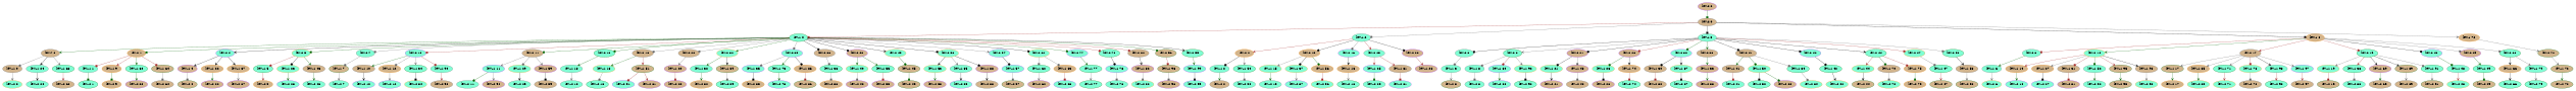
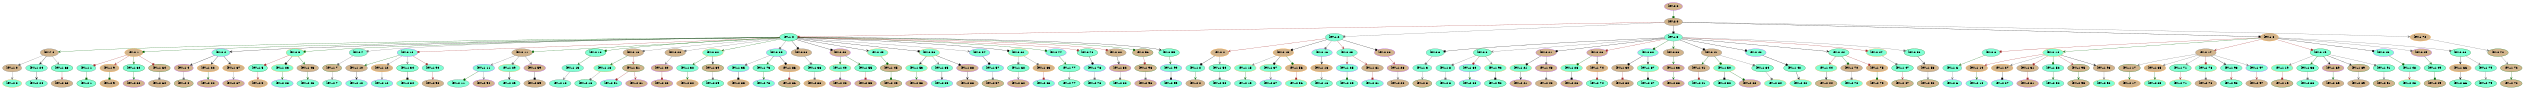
  digraph {
    node [color=gray40 fillcolor=aquamarine style=filled]
    edge [arrowhead=vee color=gray40]
    "lev:3 0" [color=purple fillcolor=tan]
    "lev:2 0" [fillcolor=tan]
    "lev:1 0" [color=darkgreen]
    "lev:1 2"
    "lev:1 3"
    "lev:1 6" [color=darkorange fillcolor=tan]
    "lev:1 72" [color=darkorange fillcolor=tan]
    n8 [fillcolor=tan label="lev:7 0"]
    "lev:0 1" [color=darkorange fillcolor=tan]
    "lev:0 4" [color=purple]
    "lev:0 5" [color=darkorange]
    "lev:0 7"
    "lev:0 10" [color=purple]
    "lev:0 11" [fillcolor=tan]
    "lev:0 13" [color=darkgreen]
    "lev:0 18" [fillcolor=tan]
    "lev:0 20" [fillcolor=tan]
    "lev:0 32" [color=darkorange]
    "lev:0 35" [color=purple]
    "lev:0 36" [fillcolor=tan]
    "lev:0 40" [color=purple fillcolor=tan]
    "lev:0 45" [color=darkorange]
    "lev:0 53" [color=darkorange]
    "lev:0 57" [color=purple]
    "lev:0 62" [color=darkorange]
    "lev:0 77" [color=purple]
    "lev:0 78" [color=darkgreen]
    "lev:0 82" [fillcolor=tan]
    "lev:0 96" [color=darkgreen fillcolor=tan]
    "lev:0 99" [color=darkgreen]
    "lev:0 2" [color=darkorange fillcolor=tan]
    "lev:0 15" [color=darkorange fillcolor=tan]
    "lev:0 16" [color=purple]
    "lev:0 25"
    "lev:0 28" [color=purple fillcolor=tan]
    "lev:0 3"
    "lev:0 8" [color=darkgreen]
    "lev:0 21" [color=purple fillcolor=tan]
    "lev:0 26" [color=purple fillcolor=tan]
    "lev:0 30" [color=purple]
    "lev:0 33" [fillcolor=tan]
    "lev:0 41" [fillcolor=tan]
    "lev:0 42" [color=purple]
    "lev:0 44" [color=darkgreen]
    "lev:0 47" [color=darkorange]
    "lev:0 58" [color=darkgreen]
    "lev:0 6"
    "lev:0 14" [color=darkorange]
    "lev:0 17" [fillcolor=tan]
    "lev:0 19" [color=darkgreen]
    "lev:0 48" [color=purple]
    "lev:0 49" [color=purple fillcolor=tan]
    "lev:0 66" [color=darkgreen]
    "lev:0 72" [color=darkgreen fillcolor=tan]
    "lev:-1 0" [fillcolor=tan]
    "lev:-1 24"
    "lev:-1 68" [color=darkgreen]
    "lev:-1 1"
    "lev:-1 9" [color=darkorange fillcolor=tan]
    "lev:-1 60" [color=darkgreen]
    "lev:-1 64" [color=darkgreen fillcolor=tan]
    "lev:-1 4" [color=purple fillcolor=tan]
    "lev:-1 22" [color=darkorange fillcolor=tan]
    "lev:-1 67" [color=darkorange fillcolor=tan]
    "lev:-1 5" [color=darkgreen]
    "lev:-1 23" [color=darkorange]
    "lev:-1 46" [fillcolor=tan]
    "lev:-1 7" [color=darkgreen fillcolor=tan]
    "lev:-1 10" [fillcolor=tan]
    "lev:-1 12" [color=darkorange fillcolor=tan]
    "lev:-1 34" [color=darkgreen]
    "lev:-1 90"
    "lev:-1 11" [color=purple]
    "lev:-1 29" [color=darkorange]
    "lev:-1 59" [color=purple fillcolor=tan]
    "lev:-1 13"
    "lev:-1 18" [color=darkorange]
    "lev:-1 51" [color=darkgreen fillcolor=tan]
    "lev:-1 20" [color=purple fillcolor=tan]
    "lev:-1 32"
    "lev:-1 39" [color=darkgreen fillcolor=tan]
    "lev:-1 35" [color=purple]
    "lev:-1 73" [color=darkgreen]
    "lev:-1 86" [color=darkorange fillcolor=tan]
    "lev:-1 36" [color=darkgreen]
    "lev:-1 40" [color=darkorange]
    "lev:-1 55" [color=darkgreen]
    "lev:-1 45" [color=darkgreen fillcolor=tan]
    "lev:-1 53" [color=darkorange]
    "lev:-1 85"
    "lev:-1 88" [color=purple fillcolor=tan]
    "lev:-1 57" [color=purple]
    "lev:-1 62" [color=darkgreen]
    "lev:-1 83" [color=darkorange fillcolor=tan]
    "lev:-1 77" [color=darkgreen]
    "lev:-1 78" [color=purple]
    "lev:-1 82" [color=purple fillcolor=tan]
    "lev:-1 96" [color=darkgreen fillcolor=tan]
    "lev:-1 99" [color=purple]
    "lev:-1 2"
    "lev:-1 54" [color=darkgreen]
    "lev:-1 15" [color=darkorange]
    "lev:-1 37" [color=darkorange]
    "lev:-1 56" [color=darkorange fillcolor=tan]
    "lev:-1 16" [color=darkorange fillcolor=tan]
    "lev:-1 25" [color=purple]
    "lev:-1 81" [fillcolor=tan]
    "lev:-1 28" [color=purple fillcolor=tan]
    "lev:-1 3"
    "lev:-1 8"
    "lev:-1 80" [color=purple]
    "lev:-1 92" [color=darkorange]
    "lev:-1 21" [color=darkorange]
    "lev:-1 43" [color=purple fillcolor=tan]
    "lev:-1 26" [color=darkorange]
    "lev:-1 74" [color=darkorange fillcolor=tan]
    "lev:-1 30" [fillcolor=tan]
    "lev:-1 87" [color=darkorange]
    "lev:-1 33" [color=purple fillcolor=tan]
    "lev:-1 41" [fillcolor=tan]
    "lev:-1 50" [color=darkorange]
    "lev:-1 84" [color=darkgreen]
    "lev:-1 42" [color=darkgreen]
    "lev:-1 44" [color=darkorange]
    "lev:-1 70" [fillcolor=tan]
    "lev:-1 75" [color=darkorange fillcolor=tan]
    "lev:-1 47" [color=darkgreen]
    "lev:-1 58" [fillcolor=tan]
    "lev:-1 6"
    "lev:-1 14" [color=darkorange fillcolor=tan]
    "lev:-1 27" [color=darkorange fillcolor=tan]
    "lev:-1 31" [fillcolor=tan]
    "lev:-1 52"
    "lev:-1 95" [color=darkgreen fillcolor=tan]
    "lev:-1 98" [fillcolor=tan]
    "lev:-1 17" [color=darkgreen fillcolor=tan]
    "lev:-1 65" [color=darkorange fillcolor=tan]
    "lev:-1 71" [color=darkgreen]
    "lev:-1 76" [color=darkorange]
    "lev:-1 93"
    "lev:-1 97" [color=purple]
    "lev:-1 19" [color=darkorange]
    "lev:-1 38" [color=darkgreen]
    "lev:-1 69" [color=purple fillcolor=tan]
    "lev:-1 89" [color=darkgreen fillcolor=tan]
    "lev:-1 91" [color=darkgreen]
    "lev:-1 48"
    "lev:-1 49" [color=darkgreen]
    "lev:-1 66" [color=darkorange fillcolor=tan]
    "lev:-1 79"
    "lev:-1 72" [color=darkgreen fillcolor=tan]
    "lev:-2 0" [color=darkorange]
    "lev:-2 24"
    "lev:-2 68" [fillcolor=tan]
    "lev:-2 1" [color=darkgreen]
    "lev:-2 9" [color=darkorange fillcolor=tan]
    "lev:-2 60" [color=purple fillcolor=tan]
    "lev:-2 64" [fillcolor=tan]
    "lev:-2 4" [color=darkgreen fillcolor=tan]
    "lev:-2 22" [color=purple fillcolor=tan]
    "lev:-2 67" [color=purple fillcolor=tan]
    "lev:-2 5" [color=darkorange fillcolor=tan]
    "lev:-2 23" [color=purple]
    "lev:-2 46"
    "lev:-2 7"
    "lev:-2 10" [color=purple]
    "lev:-2 12" [color=purple]
    "lev:-2 34" [color=darkorange]
    "lev:-2 90" [fillcolor=tan]
    "lev:-2 11"
    "lev:-2 94" [color=purple fillcolor=tan]
    "lev:-2 29"
    "lev:-2 59" [fillcolor=tan]
    "lev:-2 13"
    "lev:-2 18" [color=darkgreen]
    "lev:-2 51" [color=purple]
    "lev:-2 61" [color=purple fillcolor=tan]
    "lev:-2 20" [color=purple fillcolor=tan]
    "lev:-2 32" [color=darkorange fillcolor=tan]
    "lev:-2 39" [color=darkgreen]
    "lev:-2 35" [color=darkorange fillcolor=tan]
    "lev:-2 73" [color=purple]
    "lev:-2 86" [color=darkgreen fillcolor=tan]
    "lev:-2 36" [color=darkorange fillcolor=tan]
    "lev:-2 40" [color=purple fillcolor=tan]
    "lev:-2 55" [color=purple fillcolor=tan]
    "lev:-2 45" [color=darkgreen fillcolor=tan]
    "lev:-2 53" [color=purple fillcolor=tan]
    "lev:-2 85" [color=purple]
    "lev:-2 88" [fillcolor=tan]
    "lev:-2 57" [color=darkgreen fillcolor=tan]
    "lev:-2 62" [color=purple fillcolor=tan]
    "lev:-2 83" [color=purple]
    "lev:-2 77" [color=darkgreen]
    "lev:-2 78"
    "lev:-2 82" [color=darkorange]
    "lev:-2 96" [color=purple fillcolor=tan]
    "lev:-2 99" [color=purple]
    "lev:-2 2" [fillcolor=tan]
    "lev:-2 54"
    "lev:-2 15"
    "lev:-2 37" [color=purple]
    "lev:-2 56" [color=darkorange]
    "lev:-2 16" [color=darkgreen]
    "lev:-2 25"
    "lev:-2 81" [color=purple]
+   "lev:-2 28" [fillcolor=tan]
    "lev:-2 3" [color=darkgreen fillcolor=tan]
    "lev:-2 8"
    "lev:-2 80" [color=purple]
    "lev:-2 92" [color=darkgreen]
    "lev:-2 21" [color=purple fillcolor=tan]
    "lev:-2 43" [fillcolor=tan]
    "lev:-2 26" [color=purple fillcolor=tan]
    "lev:-2 74" [color=darkgreen]
    "lev:-2 30" [fillcolor=tan]
    "lev:-2 87" [color=darkgreen]
    "lev:-2 33" [color=purple fillcolor=tan]
    "lev:-2 41"
    "lev:-2 50" [color=darkgreen]
    "lev:-2 63" [color=purple fillcolor=tan]
    "lev:-2 84" [color=darkorange]
    "lev:-2 42" [color=darkorange]
    "lev:-2 44" [color=darkgreen fillcolor=tan]
    "lev:-2 70" [color=darkorange]
    "lev:-2 75" [color=darkorange fillcolor=tan]
    "lev:-2 47" [color=darkgreen fillcolor=tan]
    "lev:-2 58" [color=darkgreen fillcolor=tan]
-   "lev:-2 6" [color=darkorange]
+   "lev:-2 6" [color=purple]
    "lev:-2 14" [color=purple]
    "lev:-2 27" [color=purple]
    "lev:-2 31" [color=purple fillcolor=tan]
    "lev:-2 52"
    "lev:-2 95" [color=darkgreen fillcolor=tan]
    "lev:-2 98" [color=darkorange]
    "lev:-2 17" [color=darkorange fillcolor=tan]
    "lev:-2 65" [color=darkorange]
    "lev:-2 71" [color=darkorange]
    "lev:-2 76" [fillcolor=tan]
    "lev:-2 93" [color=darkgreen]
    "lev:-2 97" [fillcolor=tan]
    "lev:-2 19" [color=darkgreen fillcolor=tan]
    "lev:-2 38"
    "lev:-2 69" [fillcolor=tan]
    "lev:-2 89" [fillcolor=tan]
    "lev:-2 91" [color=darkgreen fillcolor=tan]
    "lev:-2 48" [color=darkorange]
    "lev:-2 49" [color=darkgreen fillcolor=tan]
    "lev:-2 66" [color=darkgreen]
    "lev:-2 79" [color=darkgreen]
    "lev:-2 72" [color=darkgreen fillcolor=tan]
    "lev:3 0" -> "lev:2 0" [arrowhead=box color=darkgreen]
    "lev:2 0" -> "lev:1 0" [arrowhead=box color=brown]
    "lev:2 0" -> "lev:1 2" [arrowhead=box]
    "lev:2 0" -> "lev:1 3" [arrowhead=box color=black]
    "lev:2 0" -> "lev:1 6" [arrowhead=box color=black]
    "lev:2 0" -> "lev:1 72"
    "lev:1 0" -> n8 [color=darkgreen]
    "lev:1 0" -> "lev:0 1" [arrowhead=box color=darkgreen]
    "lev:1 0" -> "lev:0 4" [color=black]
    "lev:1 0" -> "lev:0 5" [arrowhead=box color=darkgreen]
    "lev:1 0" -> "lev:0 7" [arrowhead=box]
    "lev:1 0" -> "lev:0 10" [arrowhead=box color=brown]
    "lev:1 0" -> "lev:0 11" [arrowhead=box color=darkgreen]
    "lev:1 0" -> "lev:0 13" [arrowhead=box color=darkgreen]
    "lev:1 0" -> "lev:0 18" [arrowhead=box]
    "lev:1 0" -> "lev:0 20" [arrowhead=box]
    "lev:1 0" -> "lev:0 32" [color=darkgreen]
    "lev:1 0" -> "lev:0 35" [arrowhead=box]
    "lev:1 0" -> "lev:0 36" [arrowhead=box color=black]
    "lev:1 0" -> "lev:0 40" [arrowhead=box color=black]
    "lev:1 0" -> "lev:0 45" [color=black]
    "lev:1 0" -> "lev:0 53" [arrowhead=box color=black]
    "lev:1 0" -> "lev:0 57"
    "lev:1 0" -> "lev:0 62" [arrowhead=box color=black]
    "lev:1 0" -> "lev:0 77" [arrowhead=box color=darkgreen]
    "lev:1 0" -> "lev:0 78" [arrowhead=box color=brown]
    "lev:1 0" -> "lev:0 82" [arrowhead=box color=brown]
    "lev:1 0" -> "lev:0 96" [arrowhead=box color=darkgreen]
    "lev:1 0" -> "lev:0 99" [color=black]
    "lev:1 2" -> "lev:0 2" [color=brown]
    "lev:1 2" -> "lev:0 15" [arrowhead=box color=black]
    "lev:1 2" -> "lev:0 16" [arrowhead=box]
    "lev:1 2" -> "lev:0 25" [color=brown]
    "lev:1 2" -> "lev:0 28" [arrowhead=box color=black]
    "lev:1 3" -> "lev:0 3" [arrowhead=box color=black]
    "lev:1 3" -> "lev:0 8"
    "lev:1 3" -> "lev:0 21" [arrowhead=box color=black]
    "lev:1 3" -> "lev:0 26" [arrowhead=box color=brown]
    "lev:1 3" -> "lev:0 30" [arrowhead=box color=darkgreen]
    "lev:1 3" -> "lev:0 33" [color=darkgreen]
    "lev:1 3" -> "lev:0 41" [arrowhead=box color=black]
    "lev:1 3" -> "lev:0 42" [arrowhead=box color=black]
    "lev:1 3" -> "lev:0 44" [color=black]
    "lev:1 3" -> "lev:0 47" [arrowhead=box color=brown]
    "lev:1 3" -> "lev:0 58" [arrowhead=box]
    "lev:1 6" -> "lev:0 6" [arrowhead=box color=brown]
    "lev:1 6" -> "lev:0 14" [color=darkgreen]
    "lev:1 6" -> "lev:0 17" [color=brown]
    "lev:1 6" -> "lev:0 19" [arrowhead=box color=brown]
    "lev:1 6" -> "lev:0 48" [arrowhead=box color=black]
    "lev:1 6" -> "lev:0 49" [arrowhead=box]
    "lev:1 6" -> "lev:0 66" [arrowhead=box]
    "lev:1 72" -> "lev:0 72"
    n8 -> "lev:-1 0" [arrowhead=box]
    n8 -> "lev:-1 24" [color=black]
    n8 -> "lev:-1 68"
    "lev:0 1" -> "lev:-1 1" [arrowhead=box color=brown]
    "lev:0 1" -> "lev:-1 9" [color=brown]
    "lev:0 1" -> "lev:-1 60" [color=darkgreen]
    "lev:0 1" -> "lev:-1 64" [arrowhead=box color=brown]
    "lev:0 4" -> "lev:-1 4" [color=black]
    "lev:0 4" -> "lev:-1 22" [color=black]
    "lev:0 4" -> "lev:-1 67" [color=black]
    "lev:0 5" -> "lev:-1 5" [arrowhead=box color=brown]
    "lev:0 5" -> "lev:-1 23" [arrowhead=box color=black]
    "lev:0 5" -> "lev:-1 46" [color=darkgreen]
    "lev:0 7" -> "lev:-1 7" [arrowhead=box]
    "lev:0 10" -> "lev:-1 10" [color=darkgreen]
    "lev:0 10" -> "lev:-1 12" [arrowhead=box]
    "lev:0 10" -> "lev:-1 34"
    "lev:0 10" -> "lev:-1 90" [arrowhead=box color=brown]
    "lev:0 11" -> "lev:-1 11"
    "lev:0 11" -> "lev:-1 29" [arrowhead=box]
    "lev:0 11" -> "lev:-1 59"
    "lev:0 13" -> "lev:-1 13" [color=darkgreen]
    "lev:0 18" -> "lev:-1 18" [color=darkgreen]
    "lev:0 18" -> "lev:-1 51" [color=brown]
    "lev:0 20" -> "lev:-1 20"
    "lev:0 32" -> "lev:-1 32" [color=darkgreen]
    "lev:0 32" -> "lev:-1 39" [color=black]
    "lev:0 35" -> "lev:-1 35" [arrowhead=box]
    "lev:0 35" -> "lev:-1 73" [color=darkgreen]
    "lev:0 35" -> "lev:-1 86" [arrowhead=box color=black]
    "lev:0 36" -> "lev:-1 36" [arrowhead=box]
    "lev:0 40" -> "lev:-1 40" [color=darkgreen]
    "lev:0 40" -> "lev:-1 55" [color=darkgreen]
    "lev:0 45" -> "lev:-1 45" [arrowhead=box color=darkgreen]
    "lev:0 53" -> "lev:-1 53" [color=black]
    "lev:0 53" -> "lev:-1 85"
    "lev:0 53" -> "lev:-1 88" [arrowhead=box color=black]
    "lev:0 57" -> "lev:-1 57" [arrowhead=box color=black]
    "lev:0 62" -> "lev:-1 62" [arrowhead=box]
    "lev:0 62" -> "lev:-1 83" [arrowhead=box]
    "lev:0 77" -> "lev:-1 77" [color=darkgreen]
    "lev:0 78" -> "lev:-1 78" [arrowhead=box color=black]
    "lev:0 82" -> "lev:-1 82" [color=black]
    "lev:0 96" -> "lev:-1 96" [arrowhead=box color=brown]
    "lev:0 99" -> "lev:-1 99" [color=darkgreen]
    "lev:0 2" -> "lev:-1 2" [arrowhead=box color=black]
    "lev:0 2" -> "lev:-1 54"
    "lev:0 15" -> "lev:-1 15"
    "lev:0 15" -> "lev:-1 37" [arrowhead=box color=black]
    "lev:0 15" -> "lev:-1 56" [arrowhead=box color=darkgreen]
    "lev:0 16" -> "lev:-1 16" [color=black]
    "lev:0 25" -> "lev:-1 25" [color=brown]
    "lev:0 25" -> "lev:-1 81" [color=brown]
    "lev:0 28" -> "lev:-1 28" [color=brown]
    "lev:0 3" -> "lev:-1 3" [arrowhead=box]
    "lev:0 8" -> "lev:-1 8" [arrowhead=box]
    "lev:0 8" -> "lev:-1 80" [arrowhead=box color=brown]
    "lev:0 8" -> "lev:-1 92"
    "lev:0 21" -> "lev:-1 21" [arrowhead=box color=black]
    "lev:0 21" -> "lev:-1 43" [arrowhead=box]
    "lev:0 26" -> "lev:-1 26" [arrowhead=box color=darkgreen]
    "lev:0 26" -> "lev:-1 74" [color=black]
    "lev:0 30" -> "lev:-1 30" [arrowhead=box color=black]
    "lev:0 30" -> "lev:-1 87" [color=black]
    "lev:0 33" -> "lev:-1 33" [color=darkgreen]
    "lev:0 41" -> "lev:-1 41" [color=darkgreen]
    "lev:0 41" -> "lev:-1 50" [arrowhead=box color=darkgreen]
    "lev:0 41" -> "lev:-1 84" [arrowhead=box]
    "lev:0 42" -> "lev:-1 42" [arrowhead=box color=black]
    "lev:0 44" -> "lev:-1 44" [color=brown]
    "lev:0 44" -> "lev:-1 70" [arrowhead=box color=darkgreen]
    "lev:0 44" -> "lev:-1 75" [arrowhead=box color=brown]
    "lev:0 47" -> "lev:-1 47" [arrowhead=box]
    "lev:0 58" -> "lev:-1 58" [color=black]
    "lev:0 6" -> "lev:-1 6" [color=darkgreen]
    "lev:0 14" -> "lev:-1 14" [color=brown]
    "lev:0 14" -> "lev:-1 27"
    "lev:0 14" -> "lev:-1 31" [arrowhead=box color=brown]
    "lev:0 14" -> "lev:-1 52" [arrowhead=box color=darkgreen]
    "lev:0 14" -> "lev:-1 95" [color=brown]
    "lev:0 14" -> "lev:-1 98" [color=black]
    "lev:0 17" -> "lev:-1 17"
    "lev:0 17" -> "lev:-1 65"
    "lev:0 17" -> "lev:-1 71"
    "lev:0 17" -> "lev:-1 76" [arrowhead=box color=brown]
    "lev:0 17" -> "lev:-1 93" [color=black]
    "lev:0 17" -> "lev:-1 97"
    "lev:0 19" -> "lev:-1 19"
-   "lev:0 19" -> "lev:-1 38" [color=brown]
+   "lev:0 19" -> "lev:-1 38" [color=darkgreen]
    "lev:0 19" -> "lev:-1 69" [color=black]
    "lev:0 19" -> "lev:-1 89" [color=black]
    "lev:0 19" -> "lev:-1 91" [arrowhead=box]
    "lev:0 48" -> "lev:-1 48" [arrowhead=box color=darkgreen]
    "lev:0 49" -> "lev:-1 49" [color=darkgreen]
    "lev:0 66" -> "lev:-1 66" [color=black]
    "lev:0 66" -> "lev:-1 79"
    "lev:0 72" -> "lev:-1 72"
    "lev:-1 0" -> "lev:-2 0"
    "lev:-1 24" -> "lev:-2 24" [color=black]
    "lev:-1 68" -> "lev:-2 68" [color=brown]
    "lev:-1 1" -> "lev:-2 1" [arrowhead=box color=darkgreen]
    "lev:-1 9" -> "lev:-2 9" [arrowhead=box color=darkgreen]
    "lev:-1 60" -> "lev:-2 60" [color=darkgreen]
    "lev:-1 64" -> "lev:-2 64" [arrowhead=box]
    "lev:-1 4" -> "lev:-2 4" [arrowhead=box]
    "lev:-1 22" -> "lev:-2 22" [color=darkgreen]
    "lev:-1 67" -> "lev:-2 67"
    "lev:-1 5" -> "lev:-2 5" [color=brown]
    "lev:-1 23" -> "lev:-2 23" [color=darkgreen]
    "lev:-1 46" -> "lev:-2 46" [color=darkgreen]
    "lev:-1 7" -> "lev:-2 7"
    "lev:-1 10" -> "lev:-2 10" [color=black]
    "lev:-1 12" -> "lev:-2 12"
    "lev:-1 34" -> "lev:-2 34" [arrowhead=box color=black]
    "lev:-1 90" -> "lev:-2 90" [color=brown]
    "lev:-1 11" -> "lev:-2 11" [arrowhead=box color=darkgreen]
    "lev:-1 11" -> "lev:-2 94"
    "lev:-1 29" -> "lev:-2 29" [color=black]
    "lev:-1 59" -> "lev:-2 59" [arrowhead=box color=black]
    "lev:-1 13" -> "lev:-2 13"
    "lev:-1 18" -> "lev:-2 18" [arrowhead=box]
    "lev:-1 51" -> "lev:-2 51" [arrowhead=box color=brown]
    "lev:-1 51" -> "lev:-2 61" [color=brown]
    "lev:-1 20" -> "lev:-2 20" [arrowhead=box color=brown]
    "lev:-1 32" -> "lev:-2 32" [color=darkgreen]
    "lev:-1 39" -> "lev:-2 39" [arrowhead=box]
    "lev:-1 35" -> "lev:-2 35" [arrowhead=box color=black]
    "lev:-1 73" -> "lev:-2 73" [color=darkgreen]
    "lev:-1 86" -> "lev:-2 86" [arrowhead=box color=brown]
    "lev:-1 36" -> "lev:-2 36" [arrowhead=box]
    "lev:-1 40" -> "lev:-2 40" [arrowhead=box]
    "lev:-1 55" -> "lev:-2 55" [arrowhead=box color=brown]
    "lev:-1 45" -> "lev:-2 45" [arrowhead=box color=darkgreen]
    "lev:-1 53" -> "lev:-2 53" [color=darkgreen]
    "lev:-1 85" -> "lev:-2 85" [color=black]
    "lev:-1 88" -> "lev:-2 88" [color=black]
    "lev:-1 57" -> "lev:-2 57" [arrowhead=box]
    "lev:-1 62" -> "lev:-2 62"
    "lev:-1 83" -> "lev:-2 83" [arrowhead=box color=brown]
    "lev:-1 77" -> "lev:-2 77"
    "lev:-1 78" -> "lev:-2 78" [arrowhead=box]
    "lev:-1 82" -> "lev:-2 82" [arrowhead=box]
    "lev:-1 96" -> "lev:-2 96" [arrowhead=box]
    "lev:-1 99" -> "lev:-2 99" [arrowhead=box color=black]
    "lev:-1 2" -> "lev:-2 2" [color=darkgreen]
    "lev:-1 54" -> "lev:-2 54" [arrowhead=box]
    "lev:-1 15" -> "lev:-2 15" [color=darkgreen]
    "lev:-1 37" -> "lev:-2 37"
    "lev:-1 56" -> "lev:-2 56" [arrowhead=box color=brown]
    "lev:-1 16" -> "lev:-2 16"
    "lev:-1 25" -> "lev:-2 25" [arrowhead=box color=darkgreen]
    "lev:-1 81" -> "lev:-2 81" [arrowhead=box color=brown]
+   "lev:-1 28" -> "lev:-2 28"
    "lev:-1 3" -> "lev:-2 3"
    "lev:-1 8" -> "lev:-2 8" [arrowhead=box]
    "lev:-1 80" -> "lev:-2 80" [color=darkgreen]
    "lev:-1 92" -> "lev:-2 92" [arrowhead=box color=black]
    "lev:-1 21" -> "lev:-2 21" [color=black]
    "lev:-1 43" -> "lev:-2 43" [arrowhead=box]
    "lev:-1 26" -> "lev:-2 26" [arrowhead=box color=black]
    "lev:-1 74" -> "lev:-2 74" [arrowhead=box color=brown]
    "lev:-1 30" -> "lev:-2 30" [arrowhead=box color=brown]
    "lev:-1 87" -> "lev:-2 87" [arrowhead=box color=black]
    "lev:-1 33" -> "lev:-2 33" [color=darkgreen]
    "lev:-1 41" -> "lev:-2 41" [arrowhead=box color=brown]
    "lev:-1 50" -> "lev:-2 50" [arrowhead=box color=black]
    "lev:-1 50" -> "lev:-2 63" [arrowhead=box color=darkgreen]
    "lev:-1 84" -> "lev:-2 84" [arrowhead=box]
    "lev:-1 42" -> "lev:-2 42" [color=black]
    "lev:-1 44" -> "lev:-2 44" [color=black]
    "lev:-1 70" -> "lev:-2 70" [arrowhead=box]
    "lev:-1 75" -> "lev:-2 75" [arrowhead=box color=darkgreen]
    "lev:-1 47" -> "lev:-2 47" [color=brown]
    "lev:-1 58" -> "lev:-2 58"
    "lev:-1 6" -> "lev:-2 6"
    "lev:-1 14" -> "lev:-2 14" [color=darkgreen]
    "lev:-1 27" -> "lev:-2 27" [arrowhead=box color=black]
    "lev:-1 31" -> "lev:-2 31" [arrowhead=box color=brown]
    "lev:-1 52" -> "lev:-2 52" [color=darkgreen]
    "lev:-1 95" -> "lev:-2 95" [color=darkgreen]
    "lev:-1 98" -> "lev:-2 98"
    "lev:-1 17" -> "lev:-2 17" [color=darkgreen]
    "lev:-1 65" -> "lev:-2 65" [color=darkgreen]
    "lev:-1 71" -> "lev:-2 71" [color=brown]
    "lev:-1 76" -> "lev:-2 76" [arrowhead=box]
    "lev:-1 93" -> "lev:-2 93" [color=brown]
    "lev:-1 97" -> "lev:-2 97" [color=brown]
    "lev:-1 19" -> "lev:-2 19" [arrowhead=box color=brown]
    "lev:-1 38" -> "lev:-2 38" [arrowhead=box]
    "lev:-1 69" -> "lev:-2 69" [color=darkgreen]
    "lev:-1 89" -> "lev:-2 89"
    "lev:-1 91" -> "lev:-2 91"
    "lev:-1 48" -> "lev:-2 48" [color=brown]
    "lev:-1 49" -> "lev:-2 49" [arrowhead=box color=darkgreen]
    "lev:-1 66" -> "lev:-2 66" [color=black]
    "lev:-1 79" -> "lev:-2 79"
    "lev:-1 72" -> "lev:-2 72" [color=darkgreen]
  }
